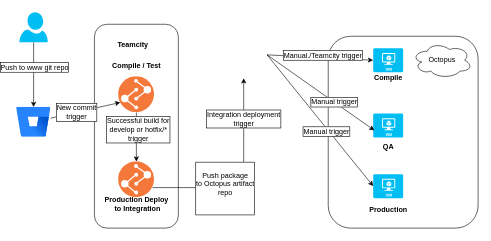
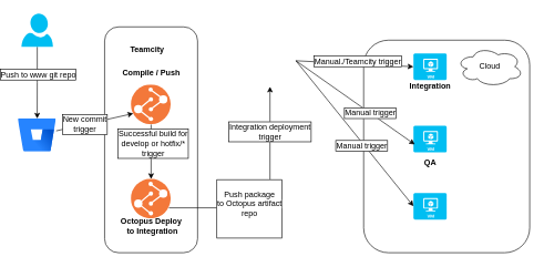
  <mxCell id="0" />
  <mxCell id="1" parent="0" />
  <mxCell id="2" value="" style="image;image=img/lib/atlassian/Bitbucket_Logo.svg;" vertex="1" parent="1"><mxGeometry x="20" y="178" width="57" height="50" as="geometry" /></mxCell>
  <mxCell id="3" value="" style="shape=image;html=1;verticalAlign=top;verticalLabelPosition=bottom;labelBackgroundColor=#ffffff;imageAspect=0;aspect=fixed;image=https://cdn1.iconfinder.com/data/icons/sea-24/32/Artboard_10sea-128.png" vertex="1" parent="1"><mxGeometry x="360" y="52" width="78" height="78" as="geometry" /></mxCell>
  <mxCell id="4" value="" style="rounded=1;whiteSpace=wrap;html=1;" vertex="1" parent="1"><mxGeometry x="540" y="60" width="250" height="320" as="geometry" /></mxCell>
  <mxCell id="5" value="" style="verticalLabelPosition=bottom;html=1;verticalAlign=top;align=center;strokeColor=none;fillColor=#00BEF2;shape=mxgraph.azure.virtual_machine;" vertex="1" parent="1"><mxGeometry x="615" y="80" width="50" height="40" as="geometry" /></mxCell>
  <mxCell id="6" value="" style="verticalLabelPosition=bottom;html=1;verticalAlign=top;align=center;strokeColor=none;fillColor=#00BEF2;shape=mxgraph.azure.virtual_machine;" vertex="1" parent="1"><mxGeometry x="615" y="189" width="50" height="40" as="geometry" /></mxCell>
  <mxCell id="7" value="" style="verticalLabelPosition=bottom;html=1;verticalAlign=top;align=center;strokeColor=none;fillColor=#00BEF2;shape=mxgraph.azure.virtual_machine;" vertex="1" parent="1"><mxGeometry x="615" y="290" width="50" height="40" as="geometry" /></mxCell>
- <mxCell id="8" value="Octopus" style="ellipse;shape=cloud;whiteSpace=wrap;html=1;align=center;" vertex="1" parent="1"><mxGeometry x="680" y="70" width="100" height="60" as="geometry" /></mxCell>
+ <mxCell id="8" value="Cloud" style="ellipse;shape=cloud;whiteSpace=wrap;html=1;align=center;" vertex="1" parent="1"><mxGeometry x="680" y="70" width="100" height="60" as="geometry" /></mxCell>
  <mxCell id="9" value="" style="edgeStyle=orthogonalEdgeStyle;rounded=0;orthogonalLoop=1;jettySize=auto;html=1;fontSize=12;" edge="1" parent="1" source="12" target="2"><mxGeometry relative="1" as="geometry" /></mxCell>
  <mxCell id="10" value="Push to www git repo" style="edgeLabel;html=1;align=center;verticalAlign=middle;resizable=0;points=[];fontSize=12;labelBorderColor=default;" vertex="1" connectable="0" parent="9"><mxGeometry x="-0.241" y="1" relative="1" as="geometry"><mxPoint as="offset" /></mxGeometry></mxCell>
  <mxCell id="11" value="" style="rounded=1;whiteSpace=wrap;html=1;" vertex="1" parent="1"><mxGeometry x="150" y="40" width="140" height="340" as="geometry" /></mxCell>
  <mxCell id="12" value="" style="verticalLabelPosition=bottom;html=1;verticalAlign=top;align=center;strokeColor=none;fillColor=#00BEF2;shape=mxgraph.azure.user;" vertex="1" parent="1"><mxGeometry x="24.75" y="20" width="47.5" height="50" as="geometry" /></mxCell>
- <mxCell id="13" value="Compile" style="text;strokeColor=none;fillColor=none;html=1;fontSize=12;fontStyle=1;verticalAlign=middle;align=center;" vertex="1" parent="1"><mxGeometry x="590" y="110" width="100" height="40" as="geometry" /></mxCell>
+ <mxCell id="13" value="Integration" style="text;strokeColor=none;fillColor=none;html=1;fontSize=12;fontStyle=1;verticalAlign=middle;align=center;" vertex="1" parent="1"><mxGeometry x="590" y="110" width="100" height="40" as="geometry" /></mxCell>
  <mxCell id="14" value="QA" style="text;strokeColor=none;fillColor=none;html=1;fontSize=12;fontStyle=1;verticalAlign=middle;align=center;" vertex="1" parent="1"><mxGeometry x="590" y="225" width="100" height="40" as="geometry" /></mxCell>
- <mxCell id="15" value="Production" style="text;strokeColor=none;fillColor=none;html=1;fontSize=12;fontStyle=1;verticalAlign=middle;align=center;" vertex="1" parent="1"><mxGeometry x="590" y="330" width="100" height="40" as="geometry" /></mxCell>
  <mxCell id="16" value="Teamcity" style="text;strokeColor=none;fillColor=none;html=1;fontSize=12;fontStyle=1;verticalAlign=middle;align=center;" vertex="1" parent="1"><mxGeometry x="164" y="60" width="100" height="30" as="geometry" /></mxCell>
  <mxCell id="17" value="" style="shape=image;html=1;verticalAlign=top;verticalLabelPosition=bottom;labelBackgroundColor=#ffffff;imageAspect=0;aspect=fixed;image=https://cdn4.iconfinder.com/data/icons/humility-icons-MERGE/48x48/apps/control-center2.png" vertex="1" parent="1"><mxGeometry x="190" y="20" width="48" height="48" as="geometry" /></mxCell>
  <mxCell id="18" value="" style="edgeStyle=none;rounded=0;orthogonalLoop=1;jettySize=auto;html=1;fontSize=12;" edge="1" parent="1" source="20" target="27"><mxGeometry relative="1" as="geometry" /></mxCell>
  <mxCell id="19" value="Successful build for&lt;br&gt;develop or hotfix/*&lt;br&gt;trigger" style="edgeLabel;html=1;align=center;verticalAlign=middle;resizable=0;points=[];fontSize=12;labelBorderColor=default;" vertex="1" connectable="0" parent="18"><mxGeometry x="-0.317" y="2" relative="1" as="geometry"><mxPoint as="offset" /></mxGeometry></mxCell>
  <mxCell id="20" value="" style="aspect=fixed;perimeter=ellipsePerimeter;html=1;align=center;shadow=0;dashed=0;fontColor=#4277BB;labelBackgroundColor=#ffffff;fontSize=12;spacingTop=3;image;image=img/lib/ibm/devops/build_test.svg;" vertex="1" parent="1"><mxGeometry x="190" y="127" width="60" height="60" as="geometry" /></mxCell>
- <mxCell id="21" value="Compile / Test" style="text;strokeColor=none;fillColor=none;html=1;fontSize=12;fontStyle=1;verticalAlign=middle;align=center;" vertex="1" parent="1"><mxGeometry x="170" y="90" width="100" height="40" as="geometry" /></mxCell>
+ <mxCell id="21" value="Compile / Push" style="text;strokeColor=none;fillColor=none;html=1;fontSize=12;fontStyle=1;verticalAlign=middle;align=center;" vertex="1" parent="1"><mxGeometry x="170" y="90" width="100" height="40" as="geometry" /></mxCell>
  <mxCell id="22" value="" style="rounded=0;orthogonalLoop=1;jettySize=auto;html=1;fontSize=12;entryX=0;entryY=0.75;entryDx=0;entryDy=0;" edge="1" parent="1" source="2" target="20"><mxGeometry relative="1" as="geometry" /></mxCell>
  <mxCell id="23" value="New commit&lt;br&gt;trigger" style="edgeLabel;html=1;align=center;verticalAlign=middle;resizable=0;points=[];fontSize=12;labelBorderColor=default;" vertex="1" connectable="0" parent="22"><mxGeometry x="-0.317" y="2" relative="1" as="geometry"><mxPoint x="3" y="1" as="offset" /></mxGeometry></mxCell>
  <mxCell id="24" style="edgeStyle=orthogonalEdgeStyle;rounded=0;orthogonalLoop=1;jettySize=auto;html=1;exitX=1;exitY=0.75;exitDx=0;exitDy=0;entryX=0.5;entryY=1;entryDx=0;entryDy=0;fontSize=12;" edge="1" parent="1" source="27" target="3"><mxGeometry relative="1" as="geometry" /></mxCell>
  <mxCell id="25" value="&#10;&lt;span style=&quot;color: rgb(0, 0, 0); font-family: Helvetica; font-size: 12px; font-style: normal; font-variant-ligatures: normal; font-variant-caps: normal; font-weight: 400; letter-spacing: normal; orphans: 2; text-align: center; text-indent: 0px; text-transform: none; widows: 2; word-spacing: 0px; -webkit-text-stroke-width: 0px; background-color: rgb(255, 255, 255); text-decoration-thickness: initial; text-decoration-style: initial; text-decoration-color: initial; float: none; display: inline !important;&quot;&gt;Push package&lt;/span&gt;&lt;br style=&quot;color: rgb(0, 0, 0); font-family: Helvetica; font-size: 12px; font-style: normal; font-variant-ligatures: normal; font-variant-caps: normal; font-weight: 400; letter-spacing: normal; orphans: 2; text-align: center; text-indent: 0px; text-transform: none; widows: 2; word-spacing: 0px; -webkit-text-stroke-width: 0px; text-decoration-thickness: initial; text-decoration-style: initial; text-decoration-color: initial;&quot;&gt;&lt;span style=&quot;color: rgb(0, 0, 0); font-family: Helvetica; font-size: 12px; font-style: normal; font-variant-ligatures: normal; font-variant-caps: normal; font-weight: 400; letter-spacing: normal; orphans: 2; text-align: center; text-indent: 0px; text-transform: none; widows: 2; word-spacing: 0px; -webkit-text-stroke-width: 0px; background-color: rgb(255, 255, 255); text-decoration-thickness: initial; text-decoration-style: initial; text-decoration-color: initial; float: none; display: inline !important;&quot;&gt;to Octopus artifact&lt;/span&gt;&lt;br style=&quot;color: rgb(0, 0, 0); font-family: Helvetica; font-size: 12px; font-style: normal; font-variant-ligatures: normal; font-variant-caps: normal; font-weight: 400; letter-spacing: normal; orphans: 2; text-align: center; text-indent: 0px; text-transform: none; widows: 2; word-spacing: 0px; -webkit-text-stroke-width: 0px; text-decoration-thickness: initial; text-decoration-style: initial; text-decoration-color: initial;&quot;&gt;&lt;span style=&quot;color: rgb(0, 0, 0); font-family: Helvetica; font-size: 12px; font-style: normal; font-variant-ligatures: normal; font-variant-caps: normal; font-weight: 400; letter-spacing: normal; orphans: 2; text-align: center; text-indent: 0px; text-transform: none; widows: 2; word-spacing: 0px; -webkit-text-stroke-width: 0px; background-color: rgb(255, 255, 255); text-decoration-thickness: initial; text-decoration-style: initial; text-decoration-color: initial; float: none; display: inline !important;&quot;&gt;repo&lt;/span&gt;&#10;&#10;" style="edgeLabel;html=1;align=center;verticalAlign=middle;resizable=0;points=[];fontSize=12;labelBorderColor=default;" vertex="1" connectable="0" parent="24"><mxGeometry x="-0.275" y="-1" relative="1" as="geometry"><mxPoint as="offset" /></mxGeometry></mxCell>
  <mxCell id="26" value="Integration deployment&lt;br&gt;trigger" style="edgeLabel;html=1;align=center;verticalAlign=middle;resizable=0;points=[];fontSize=12;labelBorderColor=default;" vertex="1" connectable="0" parent="24"><mxGeometry x="0.594" y="1" relative="1" as="geometry"><mxPoint as="offset" /></mxGeometry></mxCell>
  <mxCell id="27" value="" style="aspect=fixed;perimeter=ellipsePerimeter;html=1;align=center;shadow=0;dashed=0;fontColor=#4277BB;labelBackgroundColor=#ffffff;fontSize=12;spacingTop=3;image;image=img/lib/ibm/devops/build_test.svg;" vertex="1" parent="1"><mxGeometry x="190" y="269" width="60" height="60" as="geometry" /></mxCell>
- <mxCell id="28" value="Production Deploy&lt;br&gt;&amp;nbsp;to Integration" style="text;strokeColor=none;fillColor=none;html=1;fontSize=12;fontStyle=1;verticalAlign=middle;align=center;" vertex="1" parent="1"><mxGeometry x="170" y="320" width="100" height="40" as="geometry" /></mxCell>
+ <mxCell id="28" value="Octopus Deploy&lt;br&gt;&amp;nbsp;to Integration" style="text;strokeColor=none;fillColor=none;html=1;fontSize=12;fontStyle=1;verticalAlign=middle;align=center;" vertex="1" parent="1"><mxGeometry x="170" y="320" width="100" height="40" as="geometry" /></mxCell>
  <mxCell id="29" style="rounded=0;orthogonalLoop=1;jettySize=auto;html=1;exitX=1;exitY=0.5;exitDx=0;exitDy=0;entryX=0;entryY=0.5;entryDx=0;entryDy=0;entryPerimeter=0;fontSize=12;" edge="1" parent="1" source="3" target="5"><mxGeometry relative="1" as="geometry" /></mxCell>
  <mxCell id="30" value="Manual./Teamcity trigger" style="edgeLabel;html=1;align=center;verticalAlign=middle;resizable=0;points=[];fontSize=12;labelBorderColor=default;" vertex="1" connectable="0" parent="29"><mxGeometry x="-0.265" y="-1" relative="1" as="geometry"><mxPoint x="28" y="-4" as="offset" /></mxGeometry></mxCell>
  <mxCell id="31" style="edgeStyle=none;rounded=0;orthogonalLoop=1;jettySize=auto;html=1;exitX=1;exitY=0.5;exitDx=0;exitDy=0;entryX=0;entryY=0.5;entryDx=0;entryDy=0;entryPerimeter=0;fontSize=12;" edge="1" parent="1" source="3" target="7"><mxGeometry relative="1" as="geometry" /></mxCell>
  <mxCell id="32" value="Manual trigger" style="edgeLabel;html=1;align=center;verticalAlign=middle;resizable=0;points=[];fontSize=12;labelBorderColor=default;" vertex="1" connectable="0" parent="31"><mxGeometry x="0.143" y="-3" relative="1" as="geometry"><mxPoint as="offset" /></mxGeometry></mxCell>
  <mxCell id="33" style="edgeStyle=none;rounded=0;orthogonalLoop=1;jettySize=auto;html=1;exitX=1;exitY=0.5;exitDx=0;exitDy=0;entryX=0.04;entryY=0.7;entryDx=0;entryDy=0;entryPerimeter=0;fontSize=12;" edge="1" parent="1" source="3" target="6"><mxGeometry relative="1" as="geometry" /></mxCell>
  <mxCell id="34" value="Manual trigger" style="edgeLabel;html=1;align=center;verticalAlign=middle;resizable=0;points=[];fontSize=12;labelBorderColor=default;" vertex="1" connectable="0" parent="33"><mxGeometry x="0.13" y="1" relative="1" as="geometry"><mxPoint x="10" y="8" as="offset" /></mxGeometry></mxCell>
